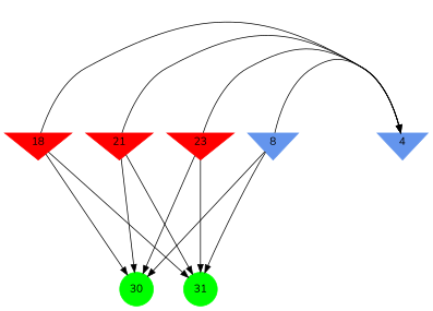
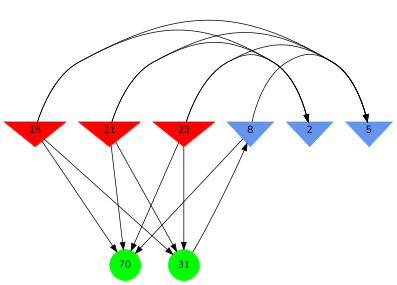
  digraph {
    fontname=Nunito
    ranksep=2.0
    node [color=cornflowerblue fontname=Nunito shape=invtriangle style=filled]
    edge [fontname=Nunito]
-   4
+   2
+   4 [label=5]
    8
    18 [color=red]
    21 [color=red]
    23 [color=red]
-   30 [color=green shape=circle]
+   30 [color=green shape=circle label=70]
    31 [color=green shape=circle]
    subgraph sub_1 {
      rank=same
+     2
      4
      8
      18
      21
      23
    }
    subgraph sub_2 {
      rank=same
    }
    subgraph sub_3 {
      rank=same
      30
      31
    }
    8 -> 4
    8 -> 30
-   8 -> 31
+   31 -> 8
+   18 -> 2
    18 -> 4
    18 -> 30
    18 -> 31
+   21 -> 2
    21 -> 4
    21 -> 30
    21 -> 31
+   23 -> 2
    23 -> 4
    23 -> 30
    23 -> 31
  }
